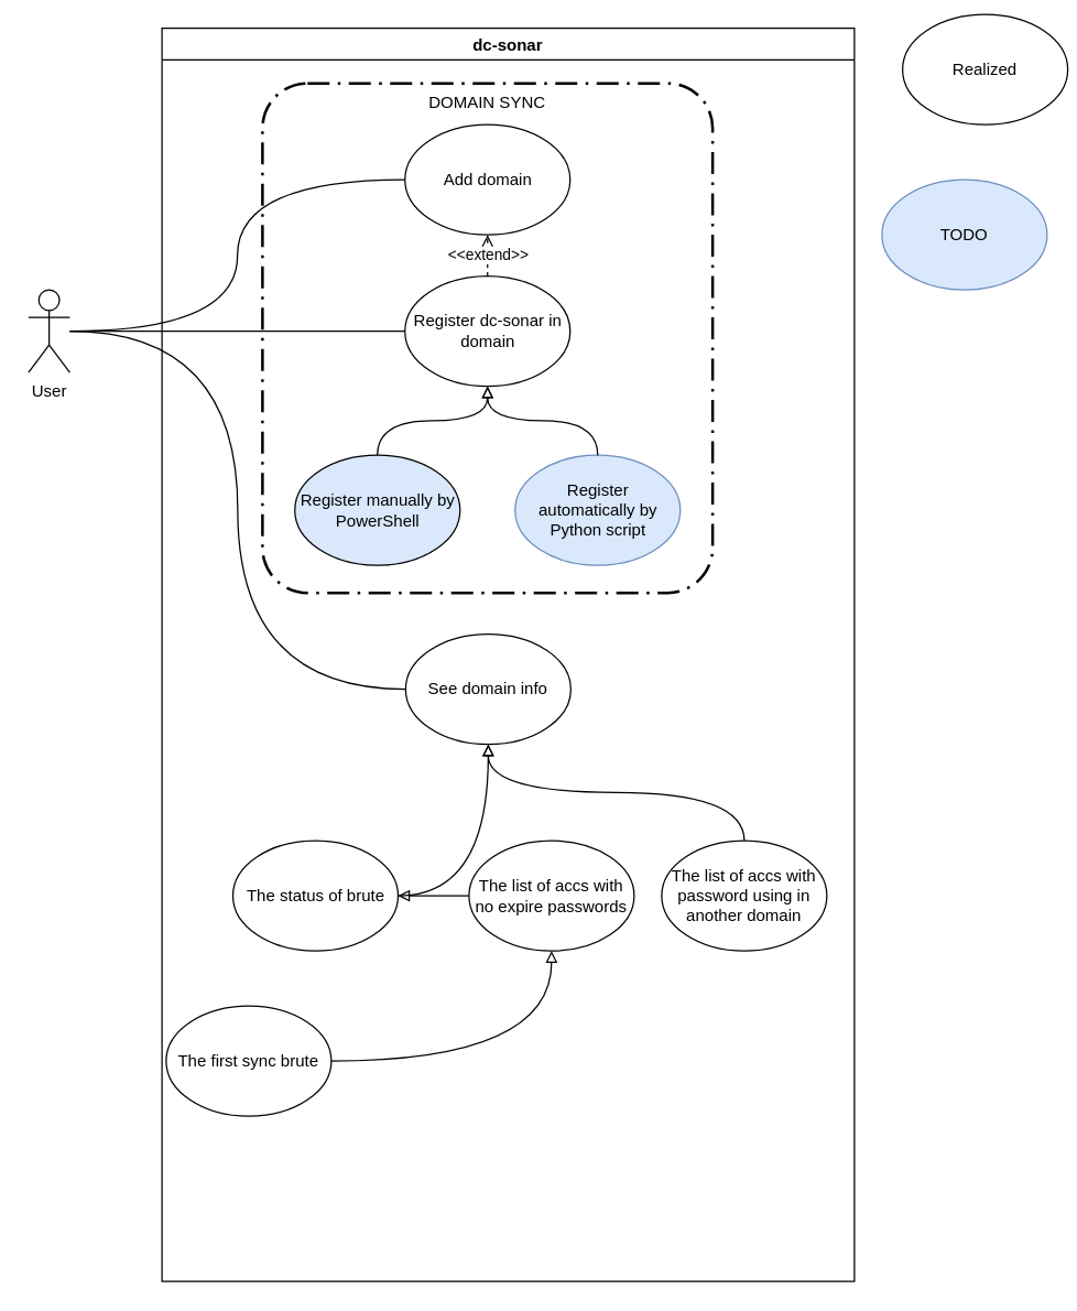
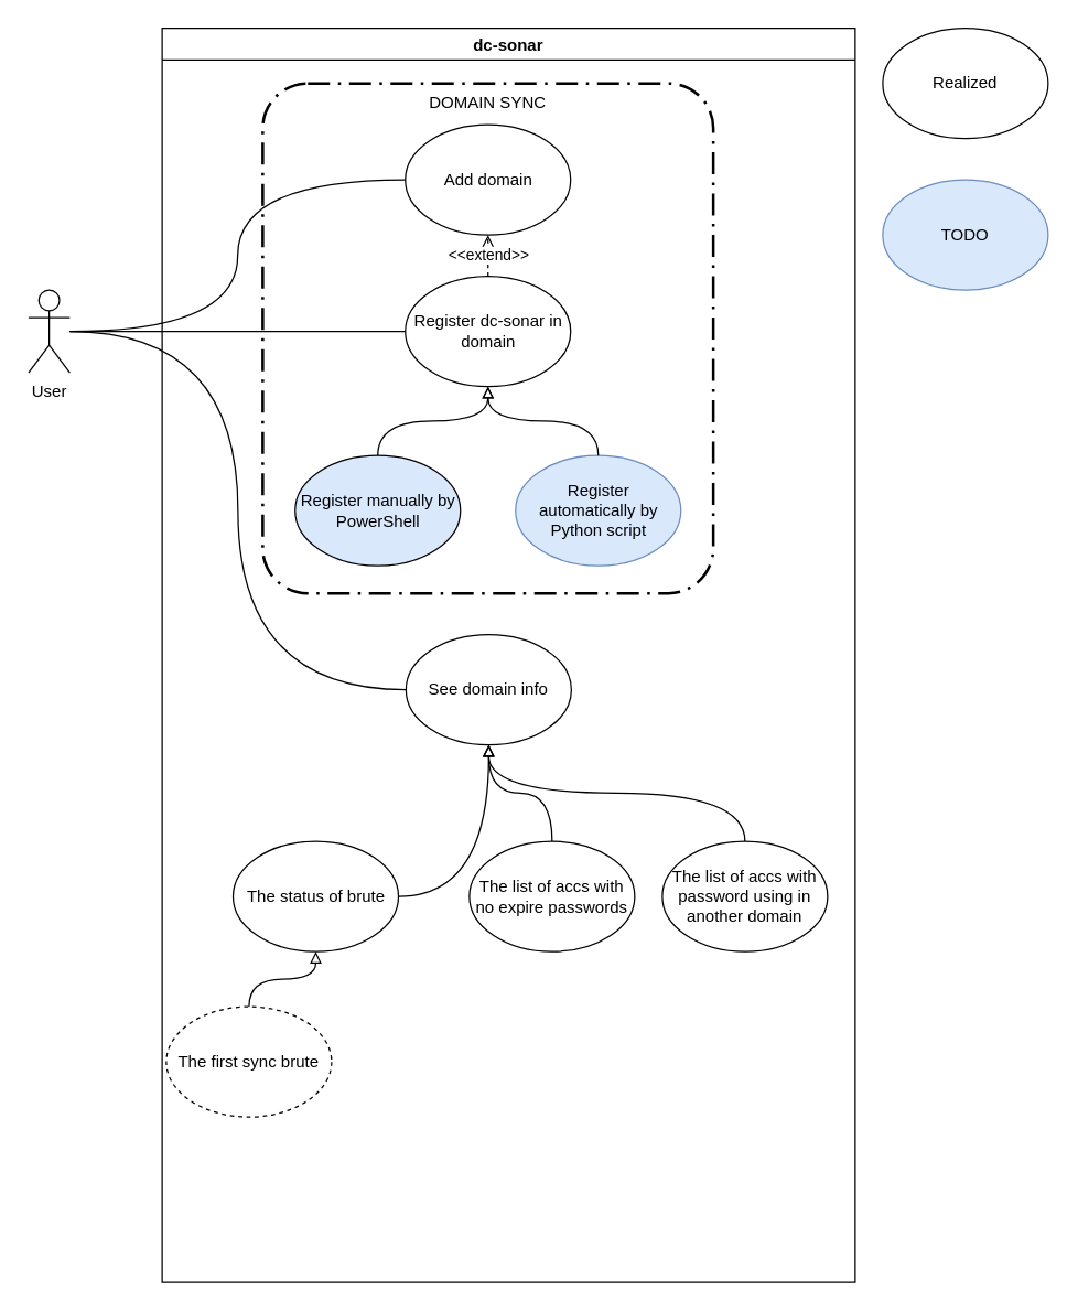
  <mxCell id="0" />
  <mxCell id="1" parent="0" />
  <mxCell id="2" style="edgeStyle=orthogonalEdgeStyle;curved=1;rounded=0;orthogonalLoop=1;jettySize=auto;html=1;entryX=0;entryY=0.5;entryDx=0;entryDy=0;endArrow=none;endFill=0;" parent="1" source="5" target="14" edge="1"><mxGeometry relative="1" as="geometry" /></mxCell>
  <mxCell id="3" style="edgeStyle=orthogonalEdgeStyle;curved=1;rounded=0;orthogonalLoop=1;jettySize=auto;html=1;entryX=0;entryY=0.5;entryDx=0;entryDy=0;endArrow=none;endFill=0;" parent="1" source="5" target="16" edge="1"><mxGeometry relative="1" as="geometry" /></mxCell>
  <mxCell id="4" style="edgeStyle=orthogonalEdgeStyle;curved=1;rounded=0;orthogonalLoop=1;jettySize=auto;html=1;entryX=0;entryY=0.5;entryDx=0;entryDy=0;endArrow=none;endFill=0;" parent="1" source="5" target="7" edge="1"><mxGeometry relative="1" as="geometry" /></mxCell>
  <mxCell id="5" value="User" style="shape=umlActor;verticalLabelPosition=bottom;verticalAlign=top;html=1;outlineConnect=0;" parent="1" vertex="1"><mxGeometry x="20" y="210" width="30" height="60" as="geometry" /></mxCell>
  <mxCell id="6" value="dc-sonar" style="swimlane;startSize=23;" parent="1" vertex="1"><mxGeometry x="117" y="20" width="503" height="910" as="geometry"><mxRectangle x="200" y="80" width="130" height="23" as="alternateBounds" /></mxGeometry></mxCell>
  <mxCell id="7" value="See domain info" style="ellipse;whiteSpace=wrap;html=1;" parent="6" vertex="1"><mxGeometry x="177" y="440" width="120" height="80" as="geometry" /></mxCell>
  <mxCell id="8" style="edgeStyle=orthogonalEdgeStyle;curved=1;rounded=0;orthogonalLoop=1;jettySize=auto;html=1;entryX=0.5;entryY=1;entryDx=0;entryDy=0;endArrow=block;endFill=0;" parent="6" source="9" target="7" edge="1"><mxGeometry relative="1" as="geometry" /></mxCell>
  <mxCell id="9" value="The status of brute" style="ellipse;whiteSpace=wrap;html=1;" parent="6" vertex="1"><mxGeometry x="51.5" y="590" width="120" height="80" as="geometry" /></mxCell>
- <mxCell id="10" style="edgeStyle=orthogonalEdgeStyle;curved=1;rounded=0;orthogonalLoop=1;jettySize=auto;html=1;endArrow=block;endFill=0;" parent="6" source="11" target="9" edge="1"><mxGeometry relative="1" as="geometry" /></mxCell>
+ <mxCell id="10" style="edgeStyle=orthogonalEdgeStyle;curved=1;rounded=0;orthogonalLoop=1;jettySize=auto;html=1;entryX=0.5;entryY=1;entryDx=0;entryDy=0;endArrow=block;endFill=0;" parent="6" source="11" target="7" edge="1"><mxGeometry relative="1" as="geometry" /></mxCell>
  <mxCell id="11" value="The list of accs with no expire passwords" style="ellipse;whiteSpace=wrap;html=1;" parent="6" vertex="1"><mxGeometry x="223" y="590" width="120" height="80" as="geometry" /></mxCell>
  <mxCell id="12" value="" style="group" parent="6" vertex="1" connectable="0"><mxGeometry x="73" y="40" width="327" height="370" as="geometry" /></mxCell>
  <mxCell id="13" value="DOMAIN SYNC" style="points=[[0.25,0,0],[0.5,0,0],[0.75,0,0],[1,0.25,0],[1,0.5,0],[1,0.75,0],[0.75,1,0],[0.5,1,0],[0.25,1,0],[0,0.75,0],[0,0.5,0],[0,0.25,0]];rounded=1;arcSize=10;dashed=1;strokeColor=#000000;fillColor=none;gradientColor=none;dashPattern=8 3 1 3;strokeWidth=2;verticalAlign=top;" parent="12" vertex="1"><mxGeometry width="327" height="370" as="geometry" /></mxCell>
  <mxCell id="14" value="Add domain" style="ellipse;whiteSpace=wrap;html=1;" parent="12" vertex="1"><mxGeometry x="103.5" y="30" width="120" height="80" as="geometry" /></mxCell>
  <mxCell id="15" value="Register manually by PowerShell" style="ellipse;whiteSpace=wrap;html=1;fillColor=#dae8fc;" parent="12" vertex="1"><mxGeometry x="23.5" y="270" width="120" height="80" as="geometry" /></mxCell>
  <mxCell id="16" value="Register dc-sonar in domain" style="ellipse;whiteSpace=wrap;html=1;" parent="12" vertex="1"><mxGeometry x="103.5" y="140" width="120" height="80" as="geometry" /></mxCell>
  <mxCell id="17" value="Register automatically by Python script" style="ellipse;whiteSpace=wrap;html=1;fillColor=#dae8fc;strokeColor=#6c8ebf;" parent="12" vertex="1"><mxGeometry x="183.5" y="270" width="120" height="80" as="geometry" /></mxCell>
  <mxCell id="18" style="edgeStyle=orthogonalEdgeStyle;curved=1;rounded=0;orthogonalLoop=1;jettySize=auto;html=1;entryX=0.5;entryY=1;entryDx=0;entryDy=0;endArrow=block;endFill=0;" parent="12" source="15" target="16" edge="1"><mxGeometry relative="1" as="geometry" /></mxCell>
  <mxCell id="19" style="edgeStyle=orthogonalEdgeStyle;curved=1;rounded=0;orthogonalLoop=1;jettySize=auto;html=1;entryX=0.5;entryY=1;entryDx=0;entryDy=0;endArrow=block;endFill=0;" parent="12" source="17" target="16" edge="1"><mxGeometry relative="1" as="geometry" /></mxCell>
  <mxCell id="20" value="&amp;lt;&amp;lt;extend&amp;gt;&amp;gt;" style="endArrow=open;endSize=12;dashed=1;html=1;rounded=0;curved=1;exitX=0.5;exitY=0;exitDx=0;exitDy=0;entryX=0.5;entryY=1;entryDx=0;entryDy=0;" parent="12" source="16" target="14" edge="1"><mxGeometry width="160" relative="1" as="geometry"><mxPoint x="220" y="120" as="sourcePoint" /><mxPoint x="380" y="120" as="targetPoint" /></mxGeometry></mxCell>
- <mxCell id="21" style="edgeStyle=orthogonalEdgeStyle;curved=1;rounded=0;orthogonalLoop=1;jettySize=auto;html=1;endArrow=block;endFill=0;" parent="6" source="22" target="11" edge="1"><mxGeometry relative="1" as="geometry" /></mxCell>
- <mxCell id="22" value="The first sync brute" style="ellipse;whiteSpace=wrap;html=1;" parent="6" vertex="1"><mxGeometry x="3" y="710" width="120" height="80" as="geometry" /></mxCell>
+ <mxCell id="21" style="edgeStyle=orthogonalEdgeStyle;curved=1;rounded=0;orthogonalLoop=1;jettySize=auto;html=1;entryX=0.5;entryY=1;entryDx=0;entryDy=0;endArrow=block;endFill=0;" parent="6" source="22" target="9" edge="1"><mxGeometry relative="1" as="geometry" /></mxCell>
+ <mxCell id="22" value="The first sync brute" style="ellipse;whiteSpace=wrap;html=1;dashed=1;" parent="6" vertex="1"><mxGeometry x="3" y="710" width="120" height="80" as="geometry" /></mxCell>
  <mxCell id="23" style="edgeStyle=orthogonalEdgeStyle;curved=1;rounded=0;orthogonalLoop=1;jettySize=auto;html=1;exitX=0.5;exitY=0;exitDx=0;exitDy=0;entryX=0.5;entryY=1;entryDx=0;entryDy=0;endArrow=block;endFill=0;elbow=vertical;" parent="6" source="24" target="7" edge="1"><mxGeometry relative="1" as="geometry" /></mxCell>
  <mxCell id="24" value="The list of accs with password using in another domain" style="ellipse;whiteSpace=wrap;html=1;" parent="6" vertex="1"><mxGeometry x="363" y="590" width="120" height="80" as="geometry" /></mxCell>
  <mxCell id="25" value="TODO" style="ellipse;whiteSpace=wrap;html=1;fillColor=#dae8fc;strokeColor=#6c8ebf;" parent="1" vertex="1"><mxGeometry x="640" y="130" width="120" height="80" as="geometry" /></mxCell>
- <mxCell id="26" value="Realized" style="ellipse;whiteSpace=wrap;html=1;" parent="1" vertex="1"><mxGeometry x="655" y="10" width="120" height="80" as="geometry" /></mxCell>
+ <mxCell id="26" value="Realized" style="ellipse;whiteSpace=wrap;html=1;" parent="1" vertex="1"><mxGeometry x="640" y="20" width="120" height="80" as="geometry" /></mxCell>
